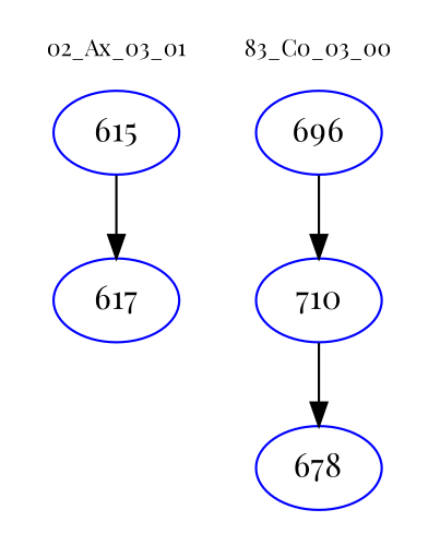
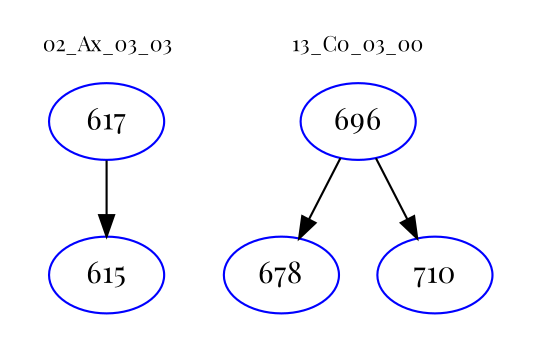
  digraph {
    fontname="Playfair Display"
    node [color=blue fontname="Playfair Display"]
    edge [color=black fontname="Playfair Display"]
    n1 [label=615]
    n2 [label=617]
    n3 [label=696]
    n4 [label=678]
    n5 [label=710]
    subgraph cluster_1 {
      color=white
      fontsize=10
-     label="02_Ax_03_01"
+     label="02_Ax_03_03"
      n1
      n2
    }
    subgraph cluster_2 {
      color=white
      fontsize=10
-     label="83_C0_03_00"
+     label="13_C0_03_00"
      n3
      n4
      n5
    }
-   n1 -> n2
-   n5 -> n4
+   n2 -> n1
+   n3 -> n4
    n3 -> n5
  }
